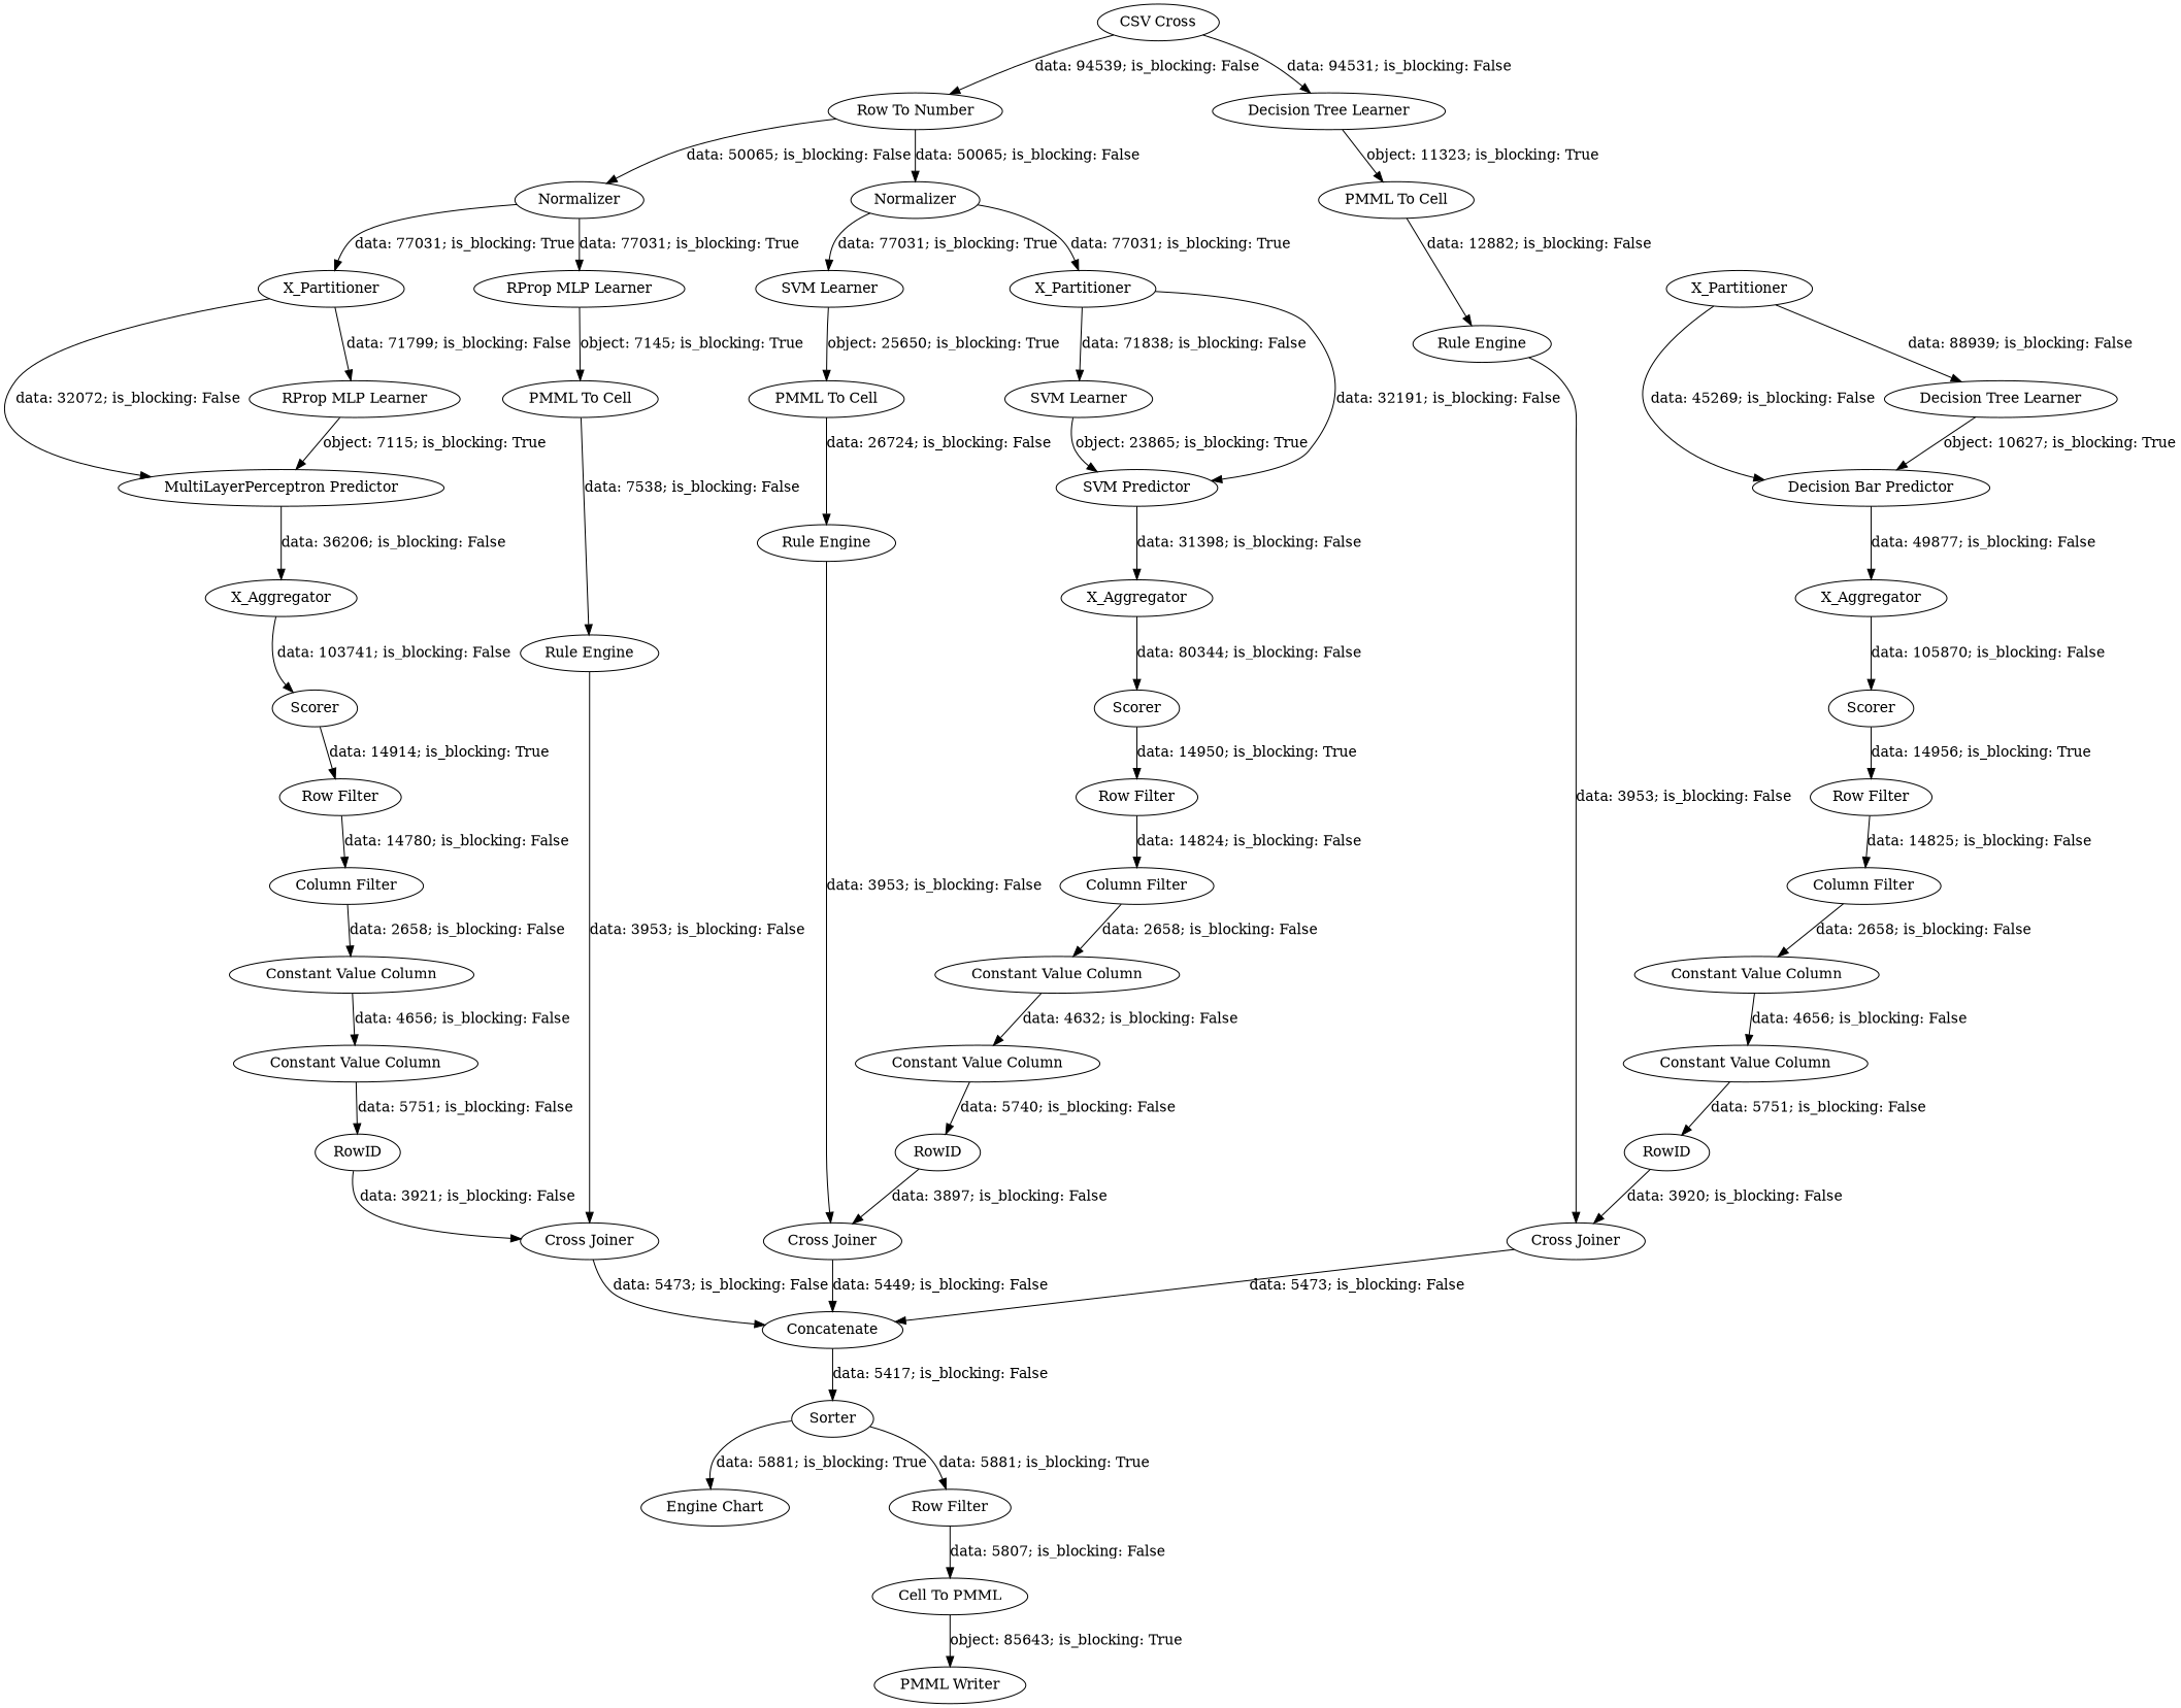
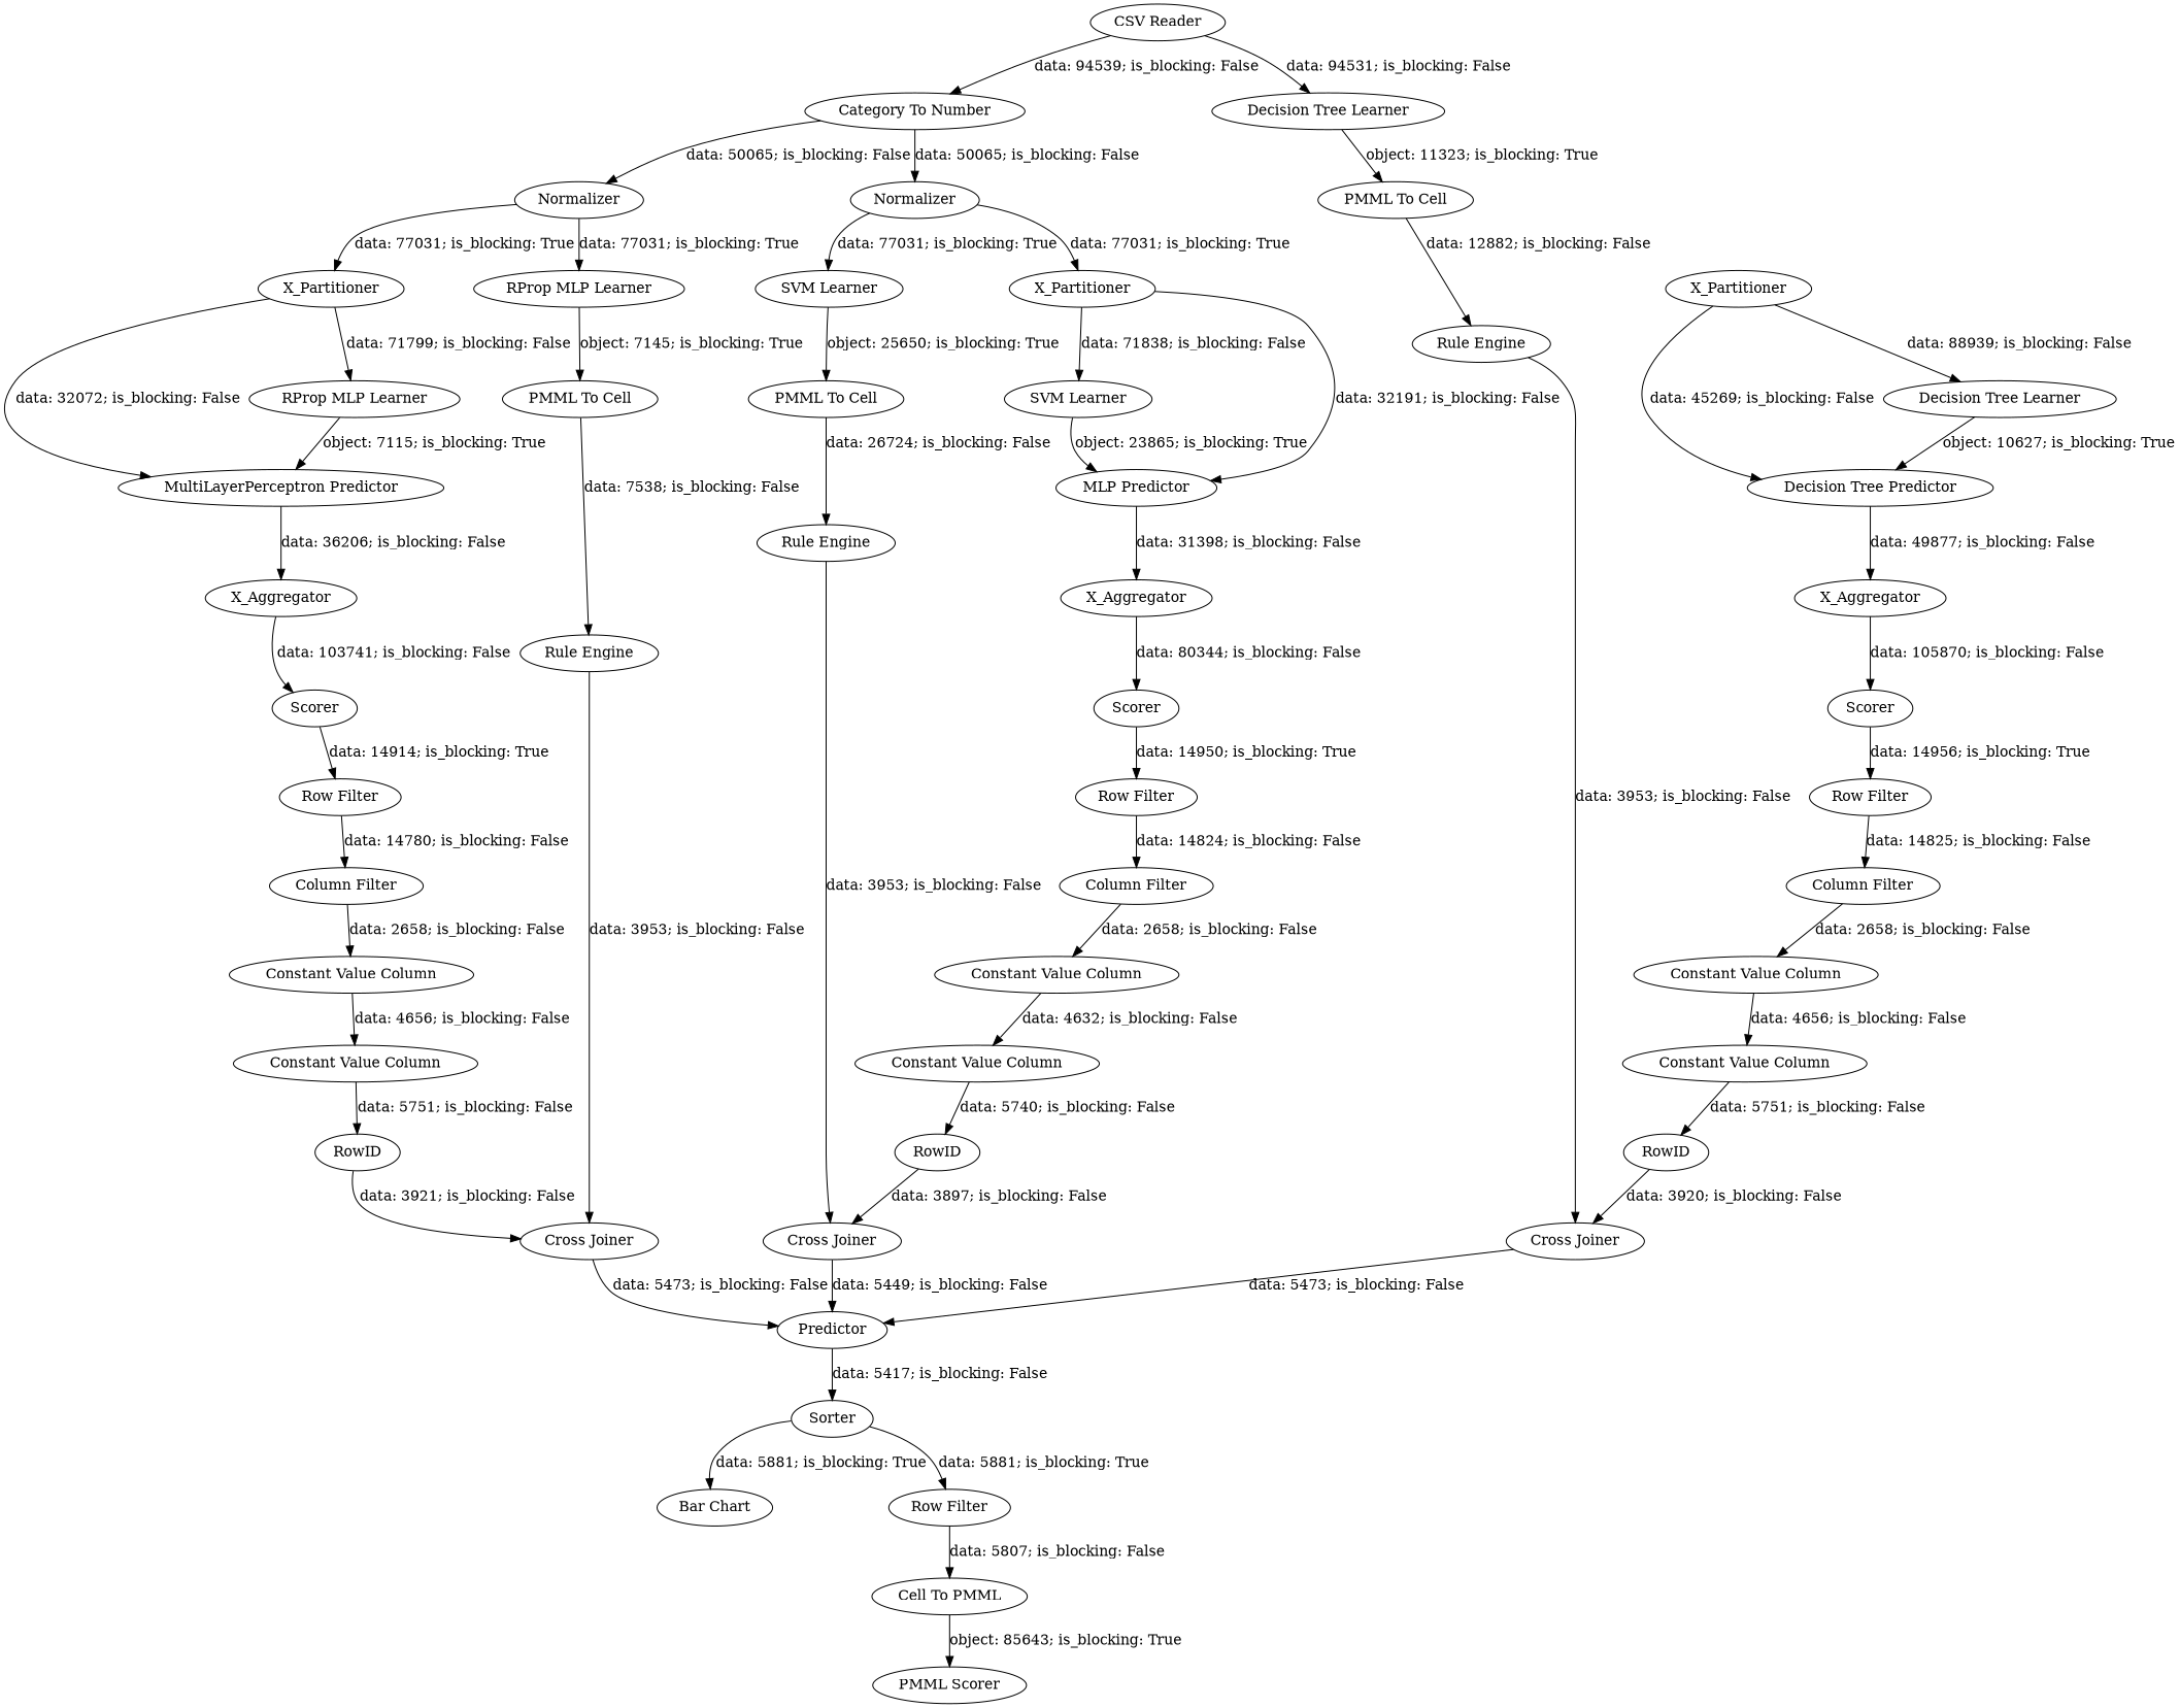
  digraph {
    rankdir=TB
    n1 [label=Scorer]
    n2 [label="Row Filter"]
    n3 [label="Column Filter"]
    n4 [label=Scorer]
    n5 [label="Row Filter"]
    n6 [label="Column Filter"]
    n7 [label="SVM Learner"]
    n8 [label="PMML To Cell"]
    n9 [label="Rule Engine"]
    n10 [label=RowID]
    n11 [label="Cross Joiner"]
-   n12 [label=Concatenate]
-   n13 [label="Row To Number"]
+   n12 [label=Predictor]
+   n13 [label="Category To Number"]
    n14 [label=Normalizer]
    n15 [label=Normalizer]
    n16 [label=X_Partitioner]
    n17 [label="RProp MLP Learner"]
    n18 [label=X_Partitioner]
    n19 [label="Constant Value Column"]
    n20 [label=RowID]
    n21 [label="Cross Joiner"]
    n22 [label="Row Filter"]
    n23 [label="Column Filter"]
    n24 [label="Constant Value Column"]
    n25 [label="SVM Learner"]
-   n26 [label="SVM Predictor"]
+   n26 [label="MLP Predictor"]
    n27 [label=X_Aggregator]
    n28 [label="Rule Engine"]
    n29 [label="Cross Joiner"]
    n30 [label="Constant Value Column"]
    n31 [label=RowID]
    n32 [label="Constant Value Column"]
    n33 [label="Rule Engine"]
    n34 [label=X_Aggregator]
    n35 [label=Scorer]
    n36 [label=X_Aggregator]
    n37 [label="PMML To Cell"]
    n38 [label="MultiLayerPerceptron Predictor"]
    n39 [label=Sorter]
    n40 [label="RProp MLP Learner"]
-   n41 [label="Engine Chart"]
+   n41 [label="Bar Chart"]
    n42 [label="Row Filter"]
-   n43 [label="Decision Bar Predictor"]
+   n43 [label="Decision Tree Predictor"]
    n44 [label="Cell To PMML"]
    n45 [label="PMML To Cell"]
    n46 [label="Constant Value Column"]
-   n47 [label="PMML Writer"]
-   n48 [label="CSV Cross"]
+   n47 [label="PMML Scorer"]
+   n48 [label="CSV Reader"]
    n49 [label="Decision Tree Learner"]
    n50 [label="Decision Tree Learner"]
    n51 [label="Constant Value Column"]
    n52 [label=X_Partitioner]
    n1 -> n2 [label="data: 14956; is_blocking: True"]
    n2 -> n3 [label="data: 14825; is_blocking: False"]
    n3 -> n46 [label="data: 2658; is_blocking: False"]
    n4 -> n5 [label="data: 14950; is_blocking: True"]
    n5 -> n6 [label="data: 14824; is_blocking: False"]
    n6 -> n32 [label="data: 2658; is_blocking: False"]
    n7 -> n8 [label="object: 25650; is_blocking: True"]
    n8 -> n9 [label="data: 26724; is_blocking: False"]
    n9 -> n11 [label="data: 3953; is_blocking: False"]
    n10 -> n11 [label="data: 3897; is_blocking: False"]
    n11 -> n12 [label="data: 5449; is_blocking: False"]
    n12 -> n39 [label="data: 5417; is_blocking: False"]
    n13 -> n14 [label="data: 50065; is_blocking: False"]
    n13 -> n15 [label="data: 50065; is_blocking: False"]
    n14 -> n16 [label="data: 77031; is_blocking: True"]
    n14 -> n17 [label="data: 77031; is_blocking: True"]
    n15 -> n7 [label="data: 77031; is_blocking: True"]
    n15 -> n18 [label="data: 77031; is_blocking: True"]
    n16 -> n38 [label="data: 32072; is_blocking: False"]
    n16 -> n40 [label="data: 71799; is_blocking: False"]
    n17 -> n45 [label="object: 7145; is_blocking: True"]
    n18 -> n25 [label="data: 71838; is_blocking: False"]
    n18 -> n26 [label="data: 32191; is_blocking: False"]
    n19 -> n20 [label="data: 5751; is_blocking: False"]
    n20 -> n21 [label="data: 3921; is_blocking: False"]
    n21 -> n12 [label="data: 5473; is_blocking: False"]
    n22 -> n23 [label="data: 14780; is_blocking: False"]
    n23 -> n24 [label="data: 2658; is_blocking: False"]
    n24 -> n19 [label="data: 4656; is_blocking: False"]
    n25 -> n26 [label="object: 23865; is_blocking: True"]
    n26 -> n27 [label="data: 31398; is_blocking: False"]
    n27 -> n4 [label="data: 80344; is_blocking: False"]
    n28 -> n29 [label="data: 3953; is_blocking: False"]
    n29 -> n12 [label="data: 5473; is_blocking: False"]
    n30 -> n31 [label="data: 5751; is_blocking: False"]
    n31 -> n29 [label="data: 3920; is_blocking: False"]
    n32 -> n51 [label="data: 4632; is_blocking: False"]
    n33 -> n21 [label="data: 3953; is_blocking: False"]
    n34 -> n35 [label="data: 103741; is_blocking: False"]
    n35 -> n22 [label="data: 14914; is_blocking: True"]
    n36 -> n1 [label="data: 105870; is_blocking: False"]
    n37 -> n28 [label="data: 12882; is_blocking: False"]
    n38 -> n34 [label="data: 36206; is_blocking: False"]
    n39 -> n41 [label="data: 5881; is_blocking: True"]
    n39 -> n42 [label="data: 5881; is_blocking: True"]
    n40 -> n38 [label="object: 7115; is_blocking: True"]
    n42 -> n44 [label="data: 5807; is_blocking: False"]
    n43 -> n36 [label="data: 49877; is_blocking: False"]
    n44 -> n47 [label="object: 85643; is_blocking: True"]
    n45 -> n33 [label="data: 7538; is_blocking: False"]
    n46 -> n30 [label="data: 4656; is_blocking: False"]
    n48 -> n13 [label="data: 94539; is_blocking: False"]
    n48 -> n49 [label="data: 94531; is_blocking: False"]
    n49 -> n37 [label="object: 11323; is_blocking: True"]
    n50 -> n43 [label="object: 10627; is_blocking: True"]
    n51 -> n10 [label="data: 5740; is_blocking: False"]
    n52 -> n43 [label="data: 45269; is_blocking: False"]
    n52 -> n50 [label="data: 88939; is_blocking: False"]
  }
